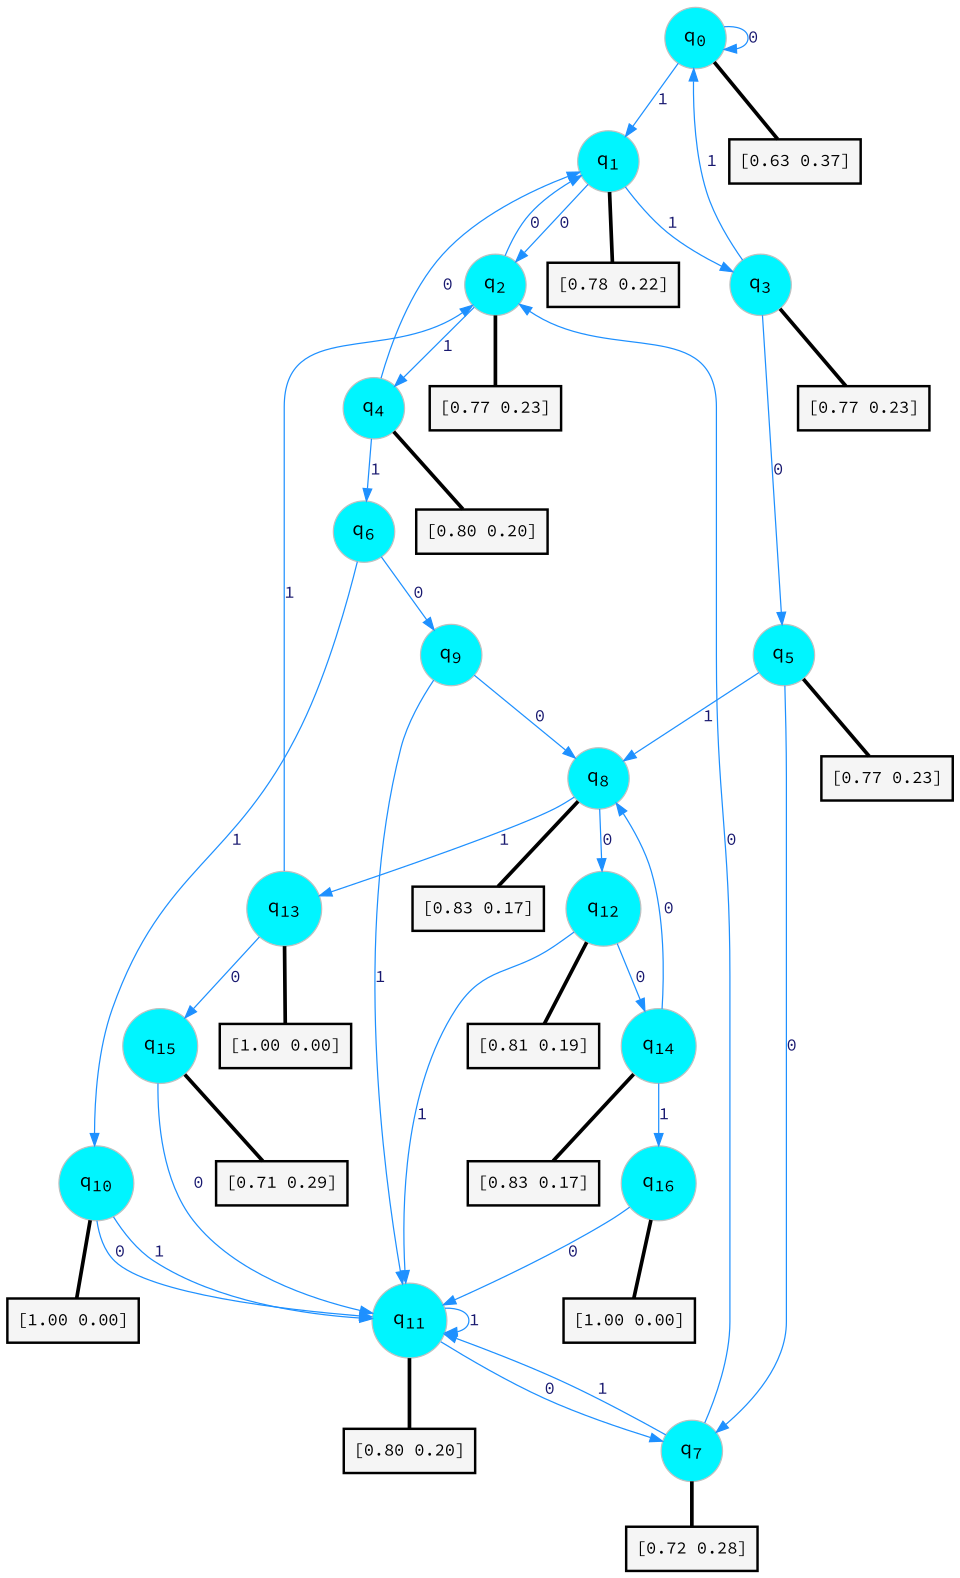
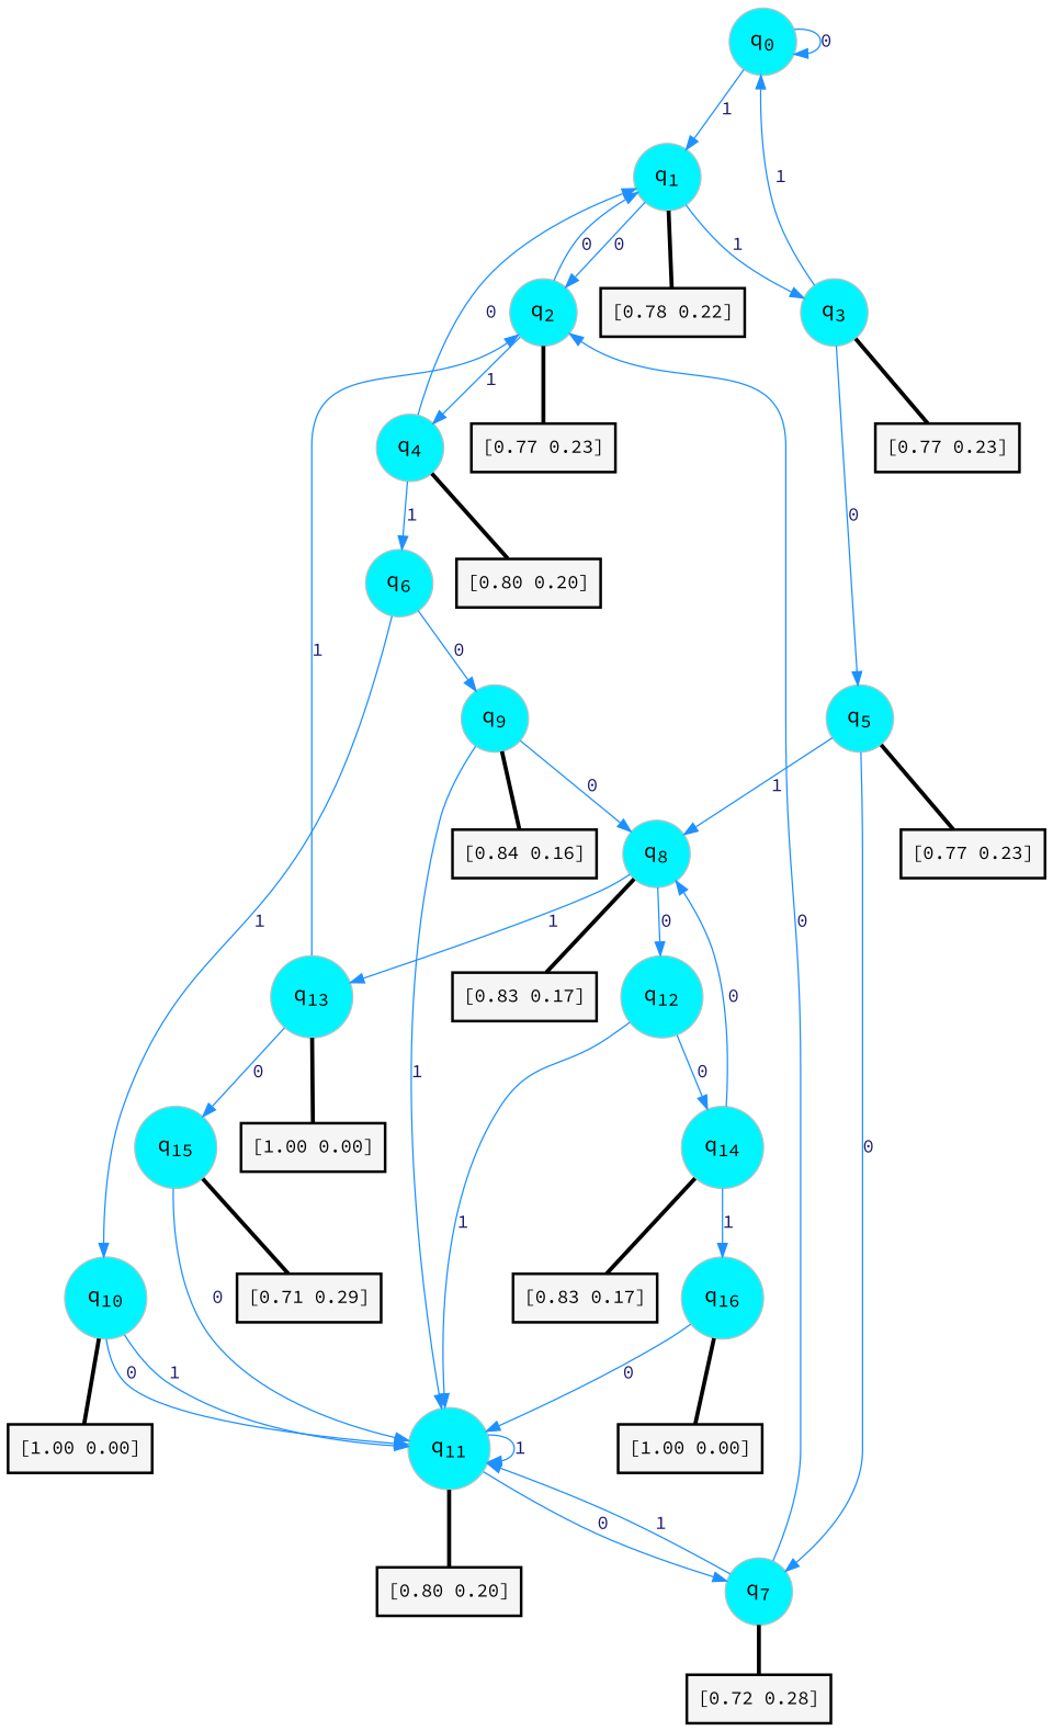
  digraph {
    fontname="Source Code Pro"
    rankdir=TD
    node [color=gray fillcolor=turquoise1 fontcolor=black fontname="Source Code Pro" fontsize=16 fontweight=bold shape=circle style=filled]
    edge [arrowsize=1 color=dodgerblue1 fontcolor=midnightblue fontname="Source Code Pro" fontweight=bold penwidth=1 style=solid weight=20]
    n1 [label=<q<SUB>0</SUB>>]
    n2 [label=<q<SUB>1</SUB>>]
-   n3 [color=black fillcolor=whitesmoke fontsize=14 label="[0.63 0.37]" penwidth=2 shape=box]
    n4 [label=<q<SUB>2</SUB>>]
    n5 [label=<q<SUB>3</SUB>>]
    n6 [color=black fillcolor=whitesmoke fontsize=14 label="[0.78 0.22]" penwidth=2 shape=box]
    n7 [label=<q<SUB>4</SUB>>]
    n8 [color=black fillcolor=whitesmoke fontsize=14 label="[0.77 0.23]" penwidth=2 shape=box]
    n9 [label=<q<SUB>5</SUB>>]
    n10 [color=black fillcolor=whitesmoke fontsize=14 label="[0.77 0.23]" penwidth=2 shape=box]
    n11 [label=<q<SUB>6</SUB>>]
    n12 [color=black fillcolor=whitesmoke fontsize=14 label="[0.80 0.20]" penwidth=2 shape=box]
    n13 [label=<q<SUB>7</SUB>>]
    n14 [label=<q<SUB>8</SUB>>]
    n15 [color=black fillcolor=whitesmoke fontsize=14 label="[0.77 0.23]" penwidth=2 shape=box]
    n16 [label=<q<SUB>9</SUB>>]
    n17 [label=<q<SUB>10</SUB>>]
    n18 [label=<q<SUB>11</SUB>>]
    n19 [color=black fillcolor=whitesmoke fontsize=14 label="[0.72 0.28]" penwidth=2 shape=box]
    n20 [label=<q<SUB>12</SUB>>]
    n21 [label=<q<SUB>13</SUB>>]
    n22 [color=black fillcolor=whitesmoke fontsize=14 label="[0.83 0.17]" penwidth=2 shape=box]
+   n23 [color=black fillcolor=whitesmoke fontsize=14 label="[0.84 0.16]" penwidth=2 shape=box]
    n24 [color=black fillcolor=whitesmoke fontsize=14 label="[1.00 0.00]" penwidth=2 shape=box]
    n25 [color=black fillcolor=whitesmoke fontsize=14 label="[0.80 0.20]" penwidth=2 shape=box]
    n26 [label=<q<SUB>14</SUB>>]
-   n27 [color=black fillcolor=whitesmoke fontsize=14 label="[0.81 0.19]" penwidth=2 shape=box]
    n28 [label=<q<SUB>15</SUB>>]
    n29 [color=black fillcolor=whitesmoke fontsize=14 label="[1.00 0.00]" penwidth=2 shape=box]
    n30 [label=<q<SUB>16</SUB>>]
    n31 [color=black fillcolor=whitesmoke fontsize=14 label="[0.83 0.17]" penwidth=2 shape=box]
    n32 [color=black fillcolor=whitesmoke fontsize=14 label="[0.71 0.29]" penwidth=2 shape=box]
    n33 [color=black fillcolor=whitesmoke fontsize=14 label="[1.00 0.00]" penwidth=2 shape=box]
    n1 -> n1 [label=0]
    n1 -> n2 [label=1]
-   n1 -> n3 [arrowhead=none color=black penwidth=3]
    n2 -> n4 [label=0]
    n2 -> n5 [label=1]
    n2 -> n6 [arrowhead=none color=black penwidth=3]
    n4 -> n2 [label=0]
    n4 -> n7 [label=1]
    n4 -> n8 [arrowhead=none color=black penwidth=3]
    n5 -> n1 [label=1]
    n5 -> n9 [label=0]
    n5 -> n10 [arrowhead=none color=black penwidth=3]
    n7 -> n2 [label=0]
    n7 -> n11 [label=1]
    n7 -> n12 [arrowhead=none color=black penwidth=3]
    n9 -> n13 [label=0]
    n9 -> n14 [label=1]
    n9 -> n15 [arrowhead=none color=black penwidth=3]
    n11 -> n16 [label=0]
    n11 -> n17 [label=1]
    n13 -> n4 [label=0]
    n13 -> n18 [label=1]
    n13 -> n19 [arrowhead=none color=black penwidth=3]
    n14 -> n20 [label=0]
    n14 -> n21 [label=1]
    n14 -> n22 [arrowhead=none color=black penwidth=3]
    n16 -> n14 [label=0]
    n16 -> n18 [label=1]
+   n16 -> n23 [arrowhead=none color=black penwidth=3]
    n17 -> n18 [label=0]
    n17 -> n18 [label=1]
    n17 -> n24 [arrowhead=none color=black penwidth=3]
    n18 -> n13 [label=0]
    n18 -> n18 [label=1]
    n18 -> n25 [arrowhead=none color=black penwidth=3]
    n20 -> n18 [label=1]
    n20 -> n26 [label=0]
-   n20 -> n27 [arrowhead=none color=black penwidth=3]
    n21 -> n4 [label=1]
    n21 -> n28 [label=0]
    n21 -> n29 [arrowhead=none color=black penwidth=3]
    n26 -> n14 [label=0]
    n26 -> n30 [label=1]
    n26 -> n31 [arrowhead=none color=black penwidth=3]
    n28 -> n18 [label=0]
    n28 -> n32 [arrowhead=none color=black penwidth=3]
    n30 -> n18 [label=0]
    n30 -> n33 [arrowhead=none color=black penwidth=3]
  }
